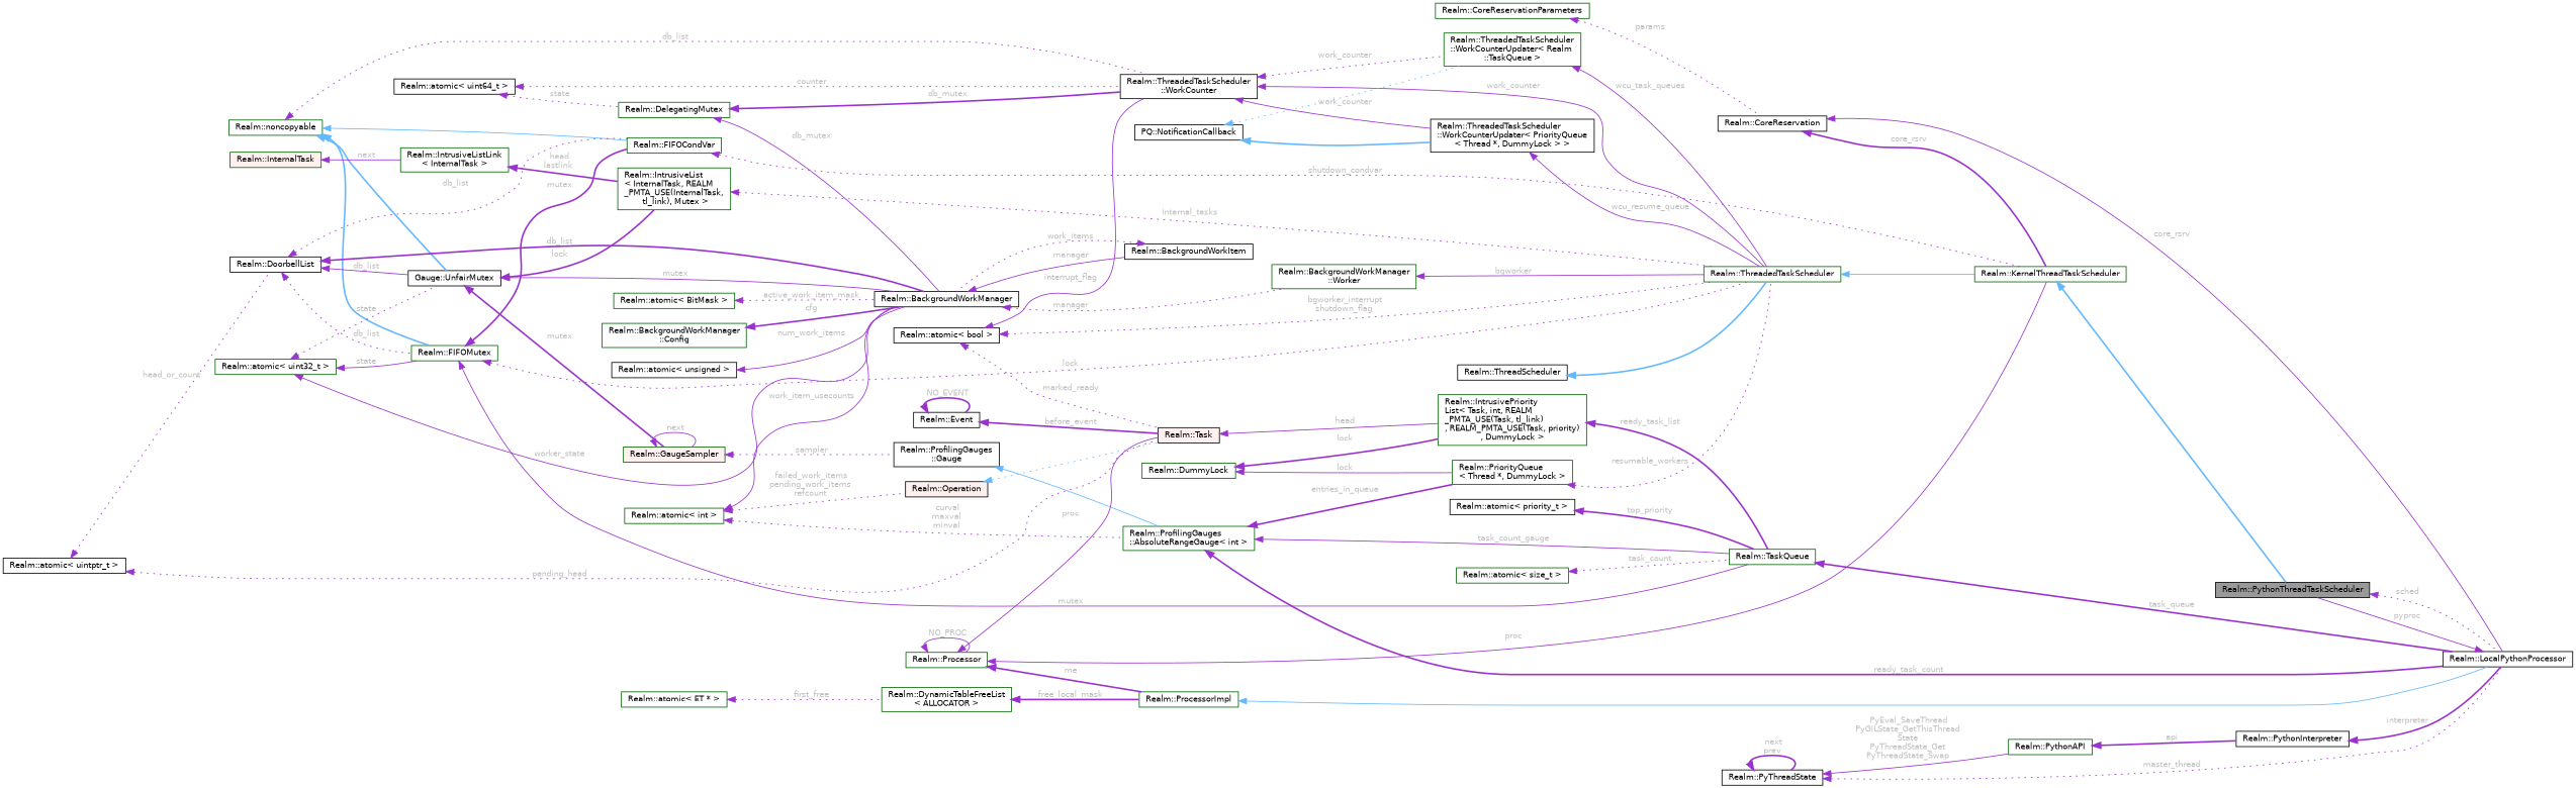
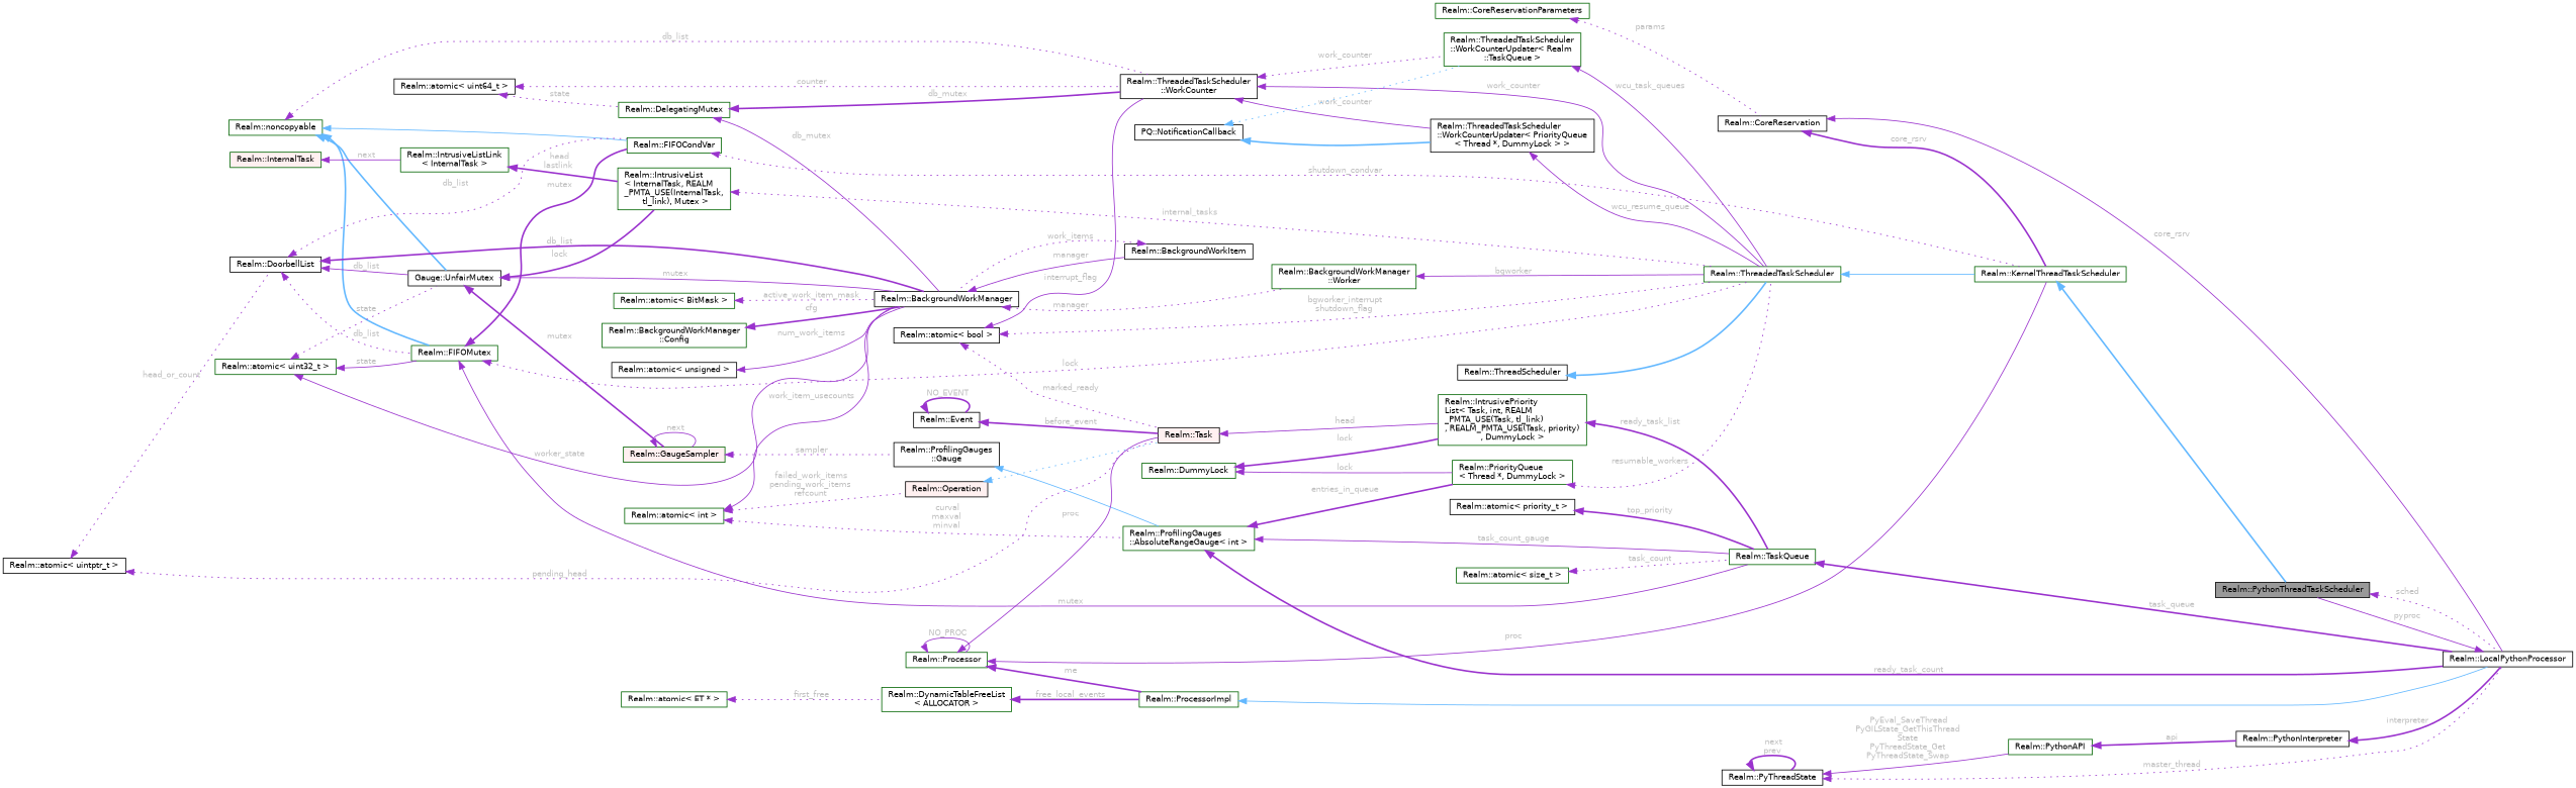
  digraph {
    rankdir=LR
    node [color=darkgreen fillcolor=white fontname=Helvetica fontsize=10 shape=box style=filled]
    edge [color=darkorchid3 dir=back fontcolor=grey fontname=Helvetica fontsize=10 labelfontname=Helvetica labelfontsize=10 style=solid]
    n1 [color=black fillcolor=grey60 fontcolor=black height=0.2 label="Realm::PythonThreadTaskScheduler" width=0.4]
    n2 [color=black height=0.2 label="Realm::LocalPythonProcessor" width=0.4]
    n3 [height=0.2 label="Realm::KernelThreadTaskScheduler" width=0.4]
    n4 [height=0.2 label="Realm::ThreadedTaskScheduler" width=0.4]
    n5 [color=black height=0.2 label="Realm::ThreadScheduler" width=0.4]
    n6 [height=0.2 label="Realm::FIFOMutex" width=0.4]
    n7 [height=0.2 label="Realm::FIFOCondVar" width=0.4]
    n8 [height=0.2 label="Realm::TaskQueue" width=0.4]
    n9 [height=0.2 label="Realm::noncopyable" width=0.4]
    n10 [color=black height=0.2 label="Gauge::UnfairMutex" width=0.4]
    n11 [color=black height=0.2 label="Realm::ThreadedTaskScheduler\l::WorkCounter" width=0.4]
    n12 [color=black height=0.2 label="Realm::BackgroundWorkManager" width=0.4]
    n13 [height=0.2 label="Realm::IntrusiveList\l\< InternalTask, REALM\l_PMTA_USE(InternalTask,\l tl_link), Mutex \>" width=0.4]
    n14 [fillcolor="#FFF0F0" height=0.2 label="Realm::GaugeSampler" width=0.4]
    n15 [height=0.2 label="Realm::atomic\< uint32_t \>" width=0.4]
    n16 [height=0.2 label="Realm::BackgroundWorkManager\l::Worker" width=0.4]
    n17 [color=black height=0.2 label="Realm::BackgroundWorkItem" width=0.4]
    n18 [color=black height=0.2 label="Realm::DoorbellList" width=0.4]
    n19 [height=0.2 label="Realm::ThreadedTaskScheduler\l::WorkCounterUpdater\< Realm\l::TaskQueue \>" width=0.4]
    n20 [color=black height=0.2 label="Realm::ThreadedTaskScheduler\l::WorkCounterUpdater\< PriorityQueue\l\< Thread *, DummyLock \> \>" width=0.4]
    n21 [color=black height=0.2 label="Realm::atomic\< uintptr_t \>" width=0.4]
    n22 [color=black fillcolor="#FFF0F0" height=0.2 label="Realm::Task" width=0.4]
    n23 [height=0.2 label="Realm::IntrusivePriority\lList\< Task, int, REALM\l_PMTA_USE(Task, tl_link)\l, REALM_PMTA_USE(Task, priority)\l, DummyLock \>" width=0.4]
    n24 [color=black height=0.2 label="Realm::ProfilingGauges\l::Gauge" width=0.4]
    n25 [height=0.2 label="Realm::IntrusiveListLink\l\< InternalTask \>" width=0.4]
    n26 [fillcolor="#FFF0F0" height=0.2 label="Realm::InternalTask" width=0.4]
    n27 [height=0.2 label="Realm::PriorityQueue\l\< Thread *, DummyLock \>" width=0.4]
    n28 [height=0.2 label="Realm::DummyLock" width=0.4]
    n29 [height=0.2 label="Realm::ProfilingGauges\l::AbsoluteRangeGauge\< int \>" width=0.4]
    n30 [height=0.2 label="Realm::atomic\< int \>" width=0.4]
    n31 [color=black fillcolor="#FFF0F0" height=0.2 label="Realm::Operation" width=0.4]
    n32 [color=black height=0.2 label="Realm::atomic\< bool \>" width=0.4]
    n33 [color=black height=0.2 label="Realm::atomic\< uint64_t \>" width=0.4]
    n34 [height=0.2 label="Realm::DelegatingMutex" width=0.4]
    n35 [color=black height=0.2 label="PQ::NotificationCallback" width=0.4]
    n36 [height=0.2 label="Realm::BackgroundWorkManager\l::Config" width=0.4]
    n37 [color=black height=0.2 label="Realm::atomic\< unsigned \>" width=0.4]
    n38 [height=0.2 label="Realm::atomic\< BitMask \>" width=0.4]
    n39 [height=0.2 label="Realm::Processor" width=0.4]
    n40 [height=0.2 label="Realm::ProcessorImpl" width=0.4]
    n41 [color=black height=0.2 label="Realm::CoreReservation" width=0.4]
    n42 [height=0.2 label="Realm::CoreReservationParameters" width=0.4]
    n43 [height=0.2 label="Realm::DynamicTableFreeList\l\< ALLOCATOR \>" width=0.4]
    n44 [height=0.2 label="Realm::atomic\< ET * \>" width=0.4]
    n45 [color=black height=0.2 label="Realm::PythonInterpreter" width=0.4]
    n46 [height=0.2 label="Realm::PythonAPI" width=0.4]
    n47 [color=black height=0.2 label="Realm::PyThreadState" width=0.4]
    n48 [color=black height=0.2 label="Realm::atomic\< priority_t \>" width=0.4]
    n49 [height=0.2 label="Realm::atomic\< size_t \>" width=0.4]
    n50 [color=black height=0.2 label="Realm::Event" width=0.4]
    n1 -> n2 [label=" sched" style=dotted]
    n2 -> n1 [label=" pyproc"]
    n3 -> n1 [color=steelblue1 style=bold fontcolor=""]
    n4 -> n3 [color=steelblue1 fontcolor=""]
    n5 -> n4 [color=steelblue1 style=bold fontcolor=""]
    n6 -> n4 [label=" lock" style=dotted]
    n6 -> n7 [label=" mutex" style=bold]
    n6 -> n8 [label=" mutex"]
    n7 -> n3 [label=" shutdown_condvar" style=dotted]
    n8 -> n2 [label=" task_queue" style=bold]
    n9 -> n6 [color=steelblue1 style=bold fontcolor=""]
    n9 -> n7 [color=steelblue1 fontcolor=""]
    n9 -> n10 [color=steelblue1 style=bold fontcolor=""]
    n9 -> n11 [label=" db_list" style=dotted]
    n10 -> n12 [label=" mutex"]
    n10 -> n13 [label=" lock" style=bold]
    n10 -> n14 [label=" mutex" style=bold]
    n11 -> n4 [label=" work_counter"]
    n11 -> n19 [label=" work_counter" style=dotted]
    n11 -> n20 [label=" work_counter"]
    n12 -> n16 [label=" manager" style=dotted]
    n12 -> n17 [label=" manager"]
    n13 -> n4 [label=" internal_tasks" style=dotted]
    n14 -> n14 [label=" next"]
    n14 -> n24 [label=" sampler" style=dotted]
    n15 -> n6 [label=" state"]
    n15 -> n10 [label=" state" style=dotted]
    n15 -> n12 [label=" worker_state"]
    n16 -> n4 [label=" bgworker"]
    n17 -> n12 [label=" work_items" style=dotted]
    n18 -> n6 [label=" db_list" style=dotted]
    n18 -> n7 [label=" db_list" style=dotted]
    n18 -> n10 [label=" db_list"]
    n18 -> n12 [label=" db_list" style=bold]
    n19 -> n4 [label=" wcu_task_queues"]
    n20 -> n4 [label=" wcu_resume_queue"]
    n21 -> n18 [label=" head_or_count" style=dotted]
    n21 -> n22 [label=" pending_head" style=dotted]
    n22 -> n23 [label=" head"]
    n23 -> n8 [label=" ready_task_list" style=bold]
    n24 -> n29 [color=steelblue1 fontcolor=""]
    n25 -> n13 [label=" head\nlastlink" style=bold]
    n26 -> n25 [label=" next"]
    n27 -> n4 [label=" resumable_workers" style=dotted]
    n28 -> n23 [label=" lock" style=bold]
    n28 -> n27 [label=" lock"]
    n29 -> n2 [label=" ready_task_count" style=bold]
    n29 -> n8 [label=" task_count_gauge"]
    n29 -> n27 [label=" entries_in_queue" style=bold]
    n30 -> n12 [label=" work_item_usecounts"]
    n30 -> n29 [label=" curval\nmaxval\nminval" style=dotted]
    n30 -> n31 [label=" failed_work_items\npending_work_items\nrefcount" style=dotted]
    n31 -> n22 [color=steelblue1 style=dotted fontcolor=""]
    n32 -> n4 [label=" bgworker_interrupt\nshutdown_flag" style=dotted]
    n32 -> n11 [label=" interrupt_flag"]
    n32 -> n22 [label=" marked_ready" style=dotted]
    n33 -> n11 [label=" counter" style=dotted]
    n33 -> n34 [label=" state" style=dotted]
    n34 -> n11 [label=" db_mutex" style=bold]
    n34 -> n12 [label=" db_mutex"]
    n35 -> n19 [color=steelblue1 style=dotted fontcolor=""]
    n35 -> n20 [color=steelblue1 style=bold fontcolor=""]
    n36 -> n12 [label=" cfg" style=bold]
    n37 -> n12 [label=" num_work_items"]
    n38 -> n12 [label=" active_work_item_mask" style=dotted]
    n39 -> n3 [label=" proc"]
    n39 -> n22 [label=" proc"]
    n39 -> n39 [label=" NO_PROC"]
    n39 -> n40 [label=" me" style=bold]
    n40 -> n2 [color=steelblue1 fontcolor=""]
    n41 -> n2 [label=" core_rsrv"]
    n41 -> n3 [label=" core_rsrv" style=bold]
    n42 -> n41 [label=" params" style=dotted]
-   n43 -> n40 [label=" free_local_mask" style=bold]
+   n43 -> n40 [label=" free_local_events" style=bold]
    n44 -> n43 [label=" first_free" style=dotted]
    n45 -> n2 [label=" interpreter" style=bold]
    n46 -> n45 [label=" api" style=bold]
    n47 -> n2 [label=" master_thread" style=dotted]
    n47 -> n46 [label=" PyEval_SaveThread\nPyGILState_GetThisThread\lState\nPyThreadState_Get\nPyThreadState_Swap"]
    n47 -> n47 [label=" next\nprev" style=bold]
    n48 -> n8 [label=" top_priority" style=bold]
    n49 -> n8 [label=" task_count" style=dotted]
    n50 -> n22 [label=" before_event" style=bold]
    n50 -> n50 [label=" NO_EVENT" style=bold]
  }
